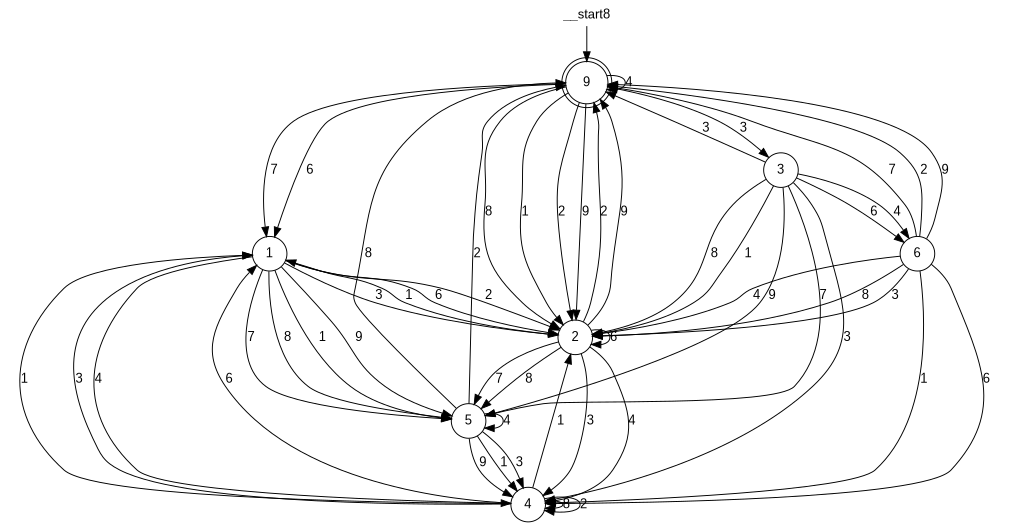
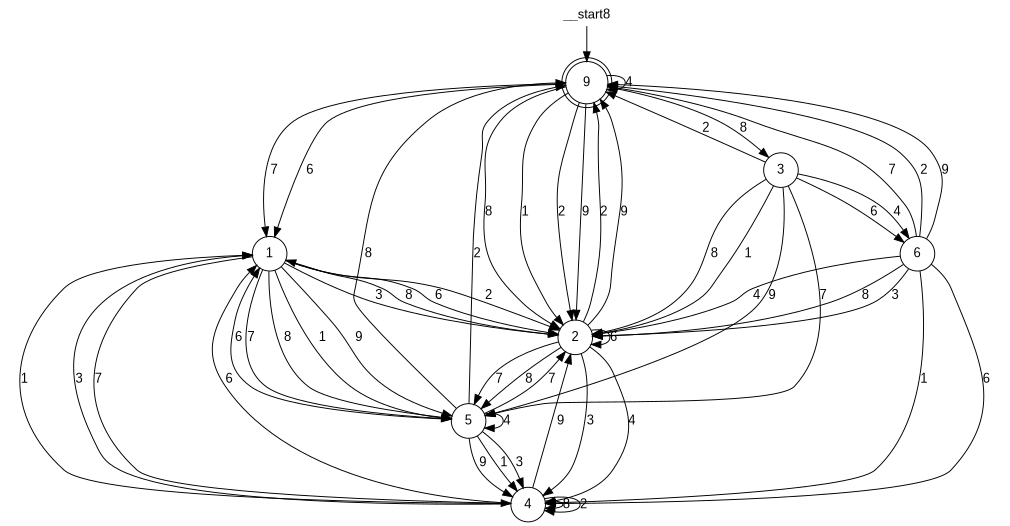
  digraph {
    fontname="Liberation Sans"
    node [fontname="Liberation Sans" shape=circle]
    edge [fontname="Liberation Sans"]
    n1 [label=9 shape=doublecircle]
    n2 [label=1]
    n3 [label=2]
    n4 [label=3]
    n5 [label=4]
    n6 [label=5]
    n7 [label=6]
    n8 [height=0 label=__start8 shape=none width=0]
    n1 -> n1 [label=4]
    n1 -> n2 [label=7]
    n1 -> n2 [label=6]
    n1 -> n3 [label=8]
    n1 -> n3 [label=1]
    n1 -> n3 [label=2]
    n1 -> n3 [label=9]
-   n1 -> n4 [label=3]
+   n1 -> n4 [label=8]
    n2 -> n3 [label=6]
    n2 -> n3 [label=2]
    n2 -> n3 [label=3]
-   n2 -> n5 [label=4]
+   n2 -> n5 [label=7]
    n2 -> n6 [label=7]
    n2 -> n6 [label=8]
    n2 -> n6 [label=1]
    n2 -> n6 [label=9]
    n3 -> n1 [label=2]
    n3 -> n1 [label=9]
-   n3 -> n2 [label=1]
+   n3 -> n2 [label=8]
    n3 -> n3 [label=6]
    n3 -> n5 [label=4]
    n3 -> n5 [label=3]
    n3 -> n6 [label=7]
    n3 -> n6 [label=8]
-   n4 -> n1 [label=3]
+   n4 -> n1 [label=2]
    n4 -> n3 [label=8]
    n4 -> n3 [label=1]
-   n4 -> n5 [label=3]
    n4 -> n6 [label=7]
    n4 -> n6 [label=9]
    n4 -> n7 [label=4]
    n4 -> n7 [label=6]
    n5 -> n2 [label=6]
    n5 -> n2 [label=1]
    n5 -> n2 [label=3]
-   n5 -> n3 [label=1]
+   n5 -> n3 [label=9]
    n5 -> n5 [label=8]
    n5 -> n5 [label=2]
    n6 -> n1 [label=8]
    n6 -> n1 [label=2]
+   n6 -> n2 [label=6]
+   n6 -> n3 [label=7]
    n6 -> n5 [label=1]
    n6 -> n5 [label=3]
    n6 -> n5 [label=9]
    n6 -> n6 [label=4]
    n7 -> n1 [label=7]
    n7 -> n1 [label=2]
    n7 -> n1 [label=9]
    n7 -> n3 [label=4]
    n7 -> n3 [label=8]
    n7 -> n3 [label=3]
    n7 -> n5 [label=6]
    n7 -> n5 [label=1]
    n8 -> n1
  }
